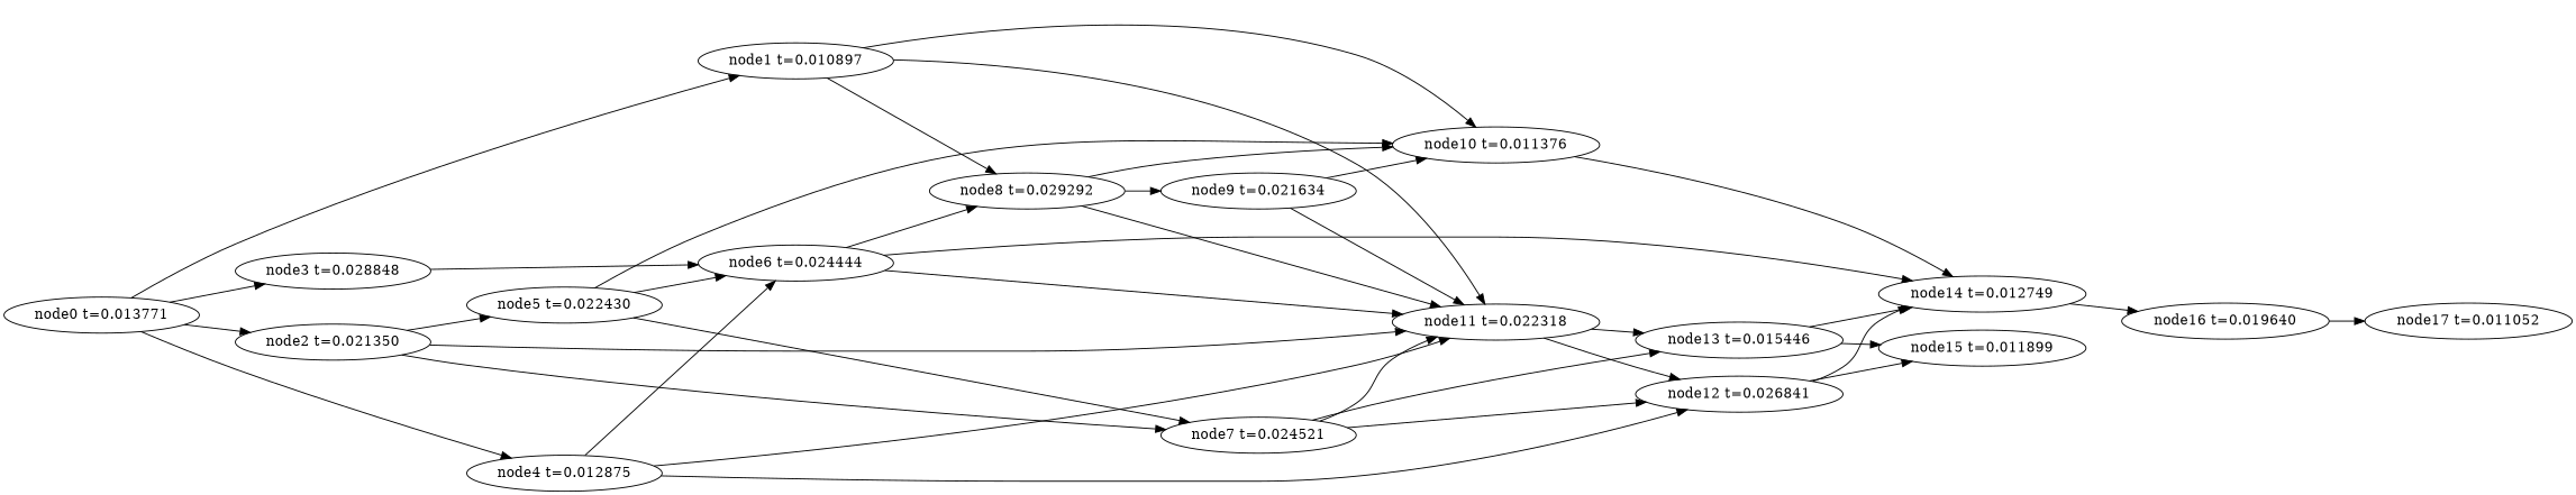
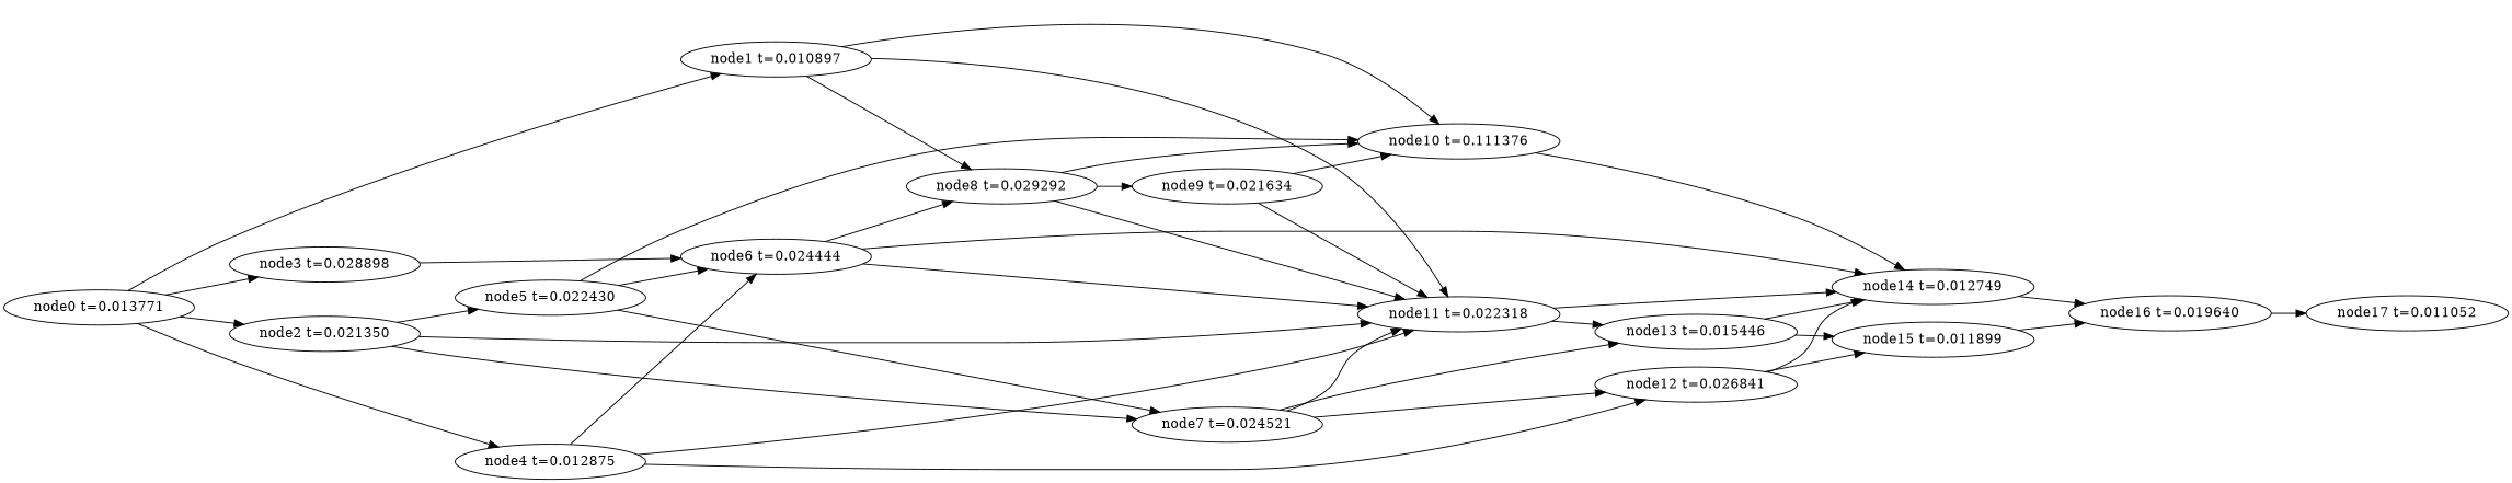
  digraph {
    rankdir=LR
    n1 [label="node17 t=0.011052"]
    n2 [label="node16 t=0.019640"]
    n3 [label="node15 t=0.011899"]
    n4 [label="node14 t=0.012749"]
    n5 [label="node13 t=0.015446"]
    n6 [label="node12 t=0.026841"]
    n7 [label="node11 t=0.022318"]
-   n8 [label="node10 t=0.011376"]
+   n8 [label="node10 t=0.111376"]
    n9 [label="node9 t=0.021634"]
    n10 [label="node8 t=0.029292"]
    n11 [label="node7 t=0.024521"]
    n12 [label="node6 t=0.024444"]
    n13 [label="node5 t=0.022430"]
    n14 [label="node4 t=0.012875"]
-   n15 [label="node3 t=0.028848"]
+   n15 [label="node3 t=0.028898"]
    n16 [label="node2 t=0.021350"]
    n17 [label="node1 t=0.010897"]
    n18 [label="node0 t=0.013771"]
    n2 -> n1
+   n3 -> n2
    n4 -> n2
    n5 -> n3
    n5 -> n4
    n6 -> n3
    n6 -> n4
    n7 -> n5
-   n7 -> n6
+   n7 -> n4
    n8 -> n4
    n9 -> n7
    n9 -> n8
    n10 -> n7
    n10 -> n8
    n10 -> n9
    n11 -> n5
    n11 -> n6
    n11 -> n7
    n12 -> n4
    n12 -> n7
    n12 -> n10
    n13 -> n8
    n13 -> n11
    n13 -> n12
    n14 -> n6
    n14 -> n7
    n14 -> n12
    n15 -> n12
    n16 -> n7
    n16 -> n11
    n16 -> n13
    n17 -> n7
    n17 -> n8
    n17 -> n10
    n18 -> n14
    n18 -> n15
    n18 -> n16
    n18 -> n17
  }
